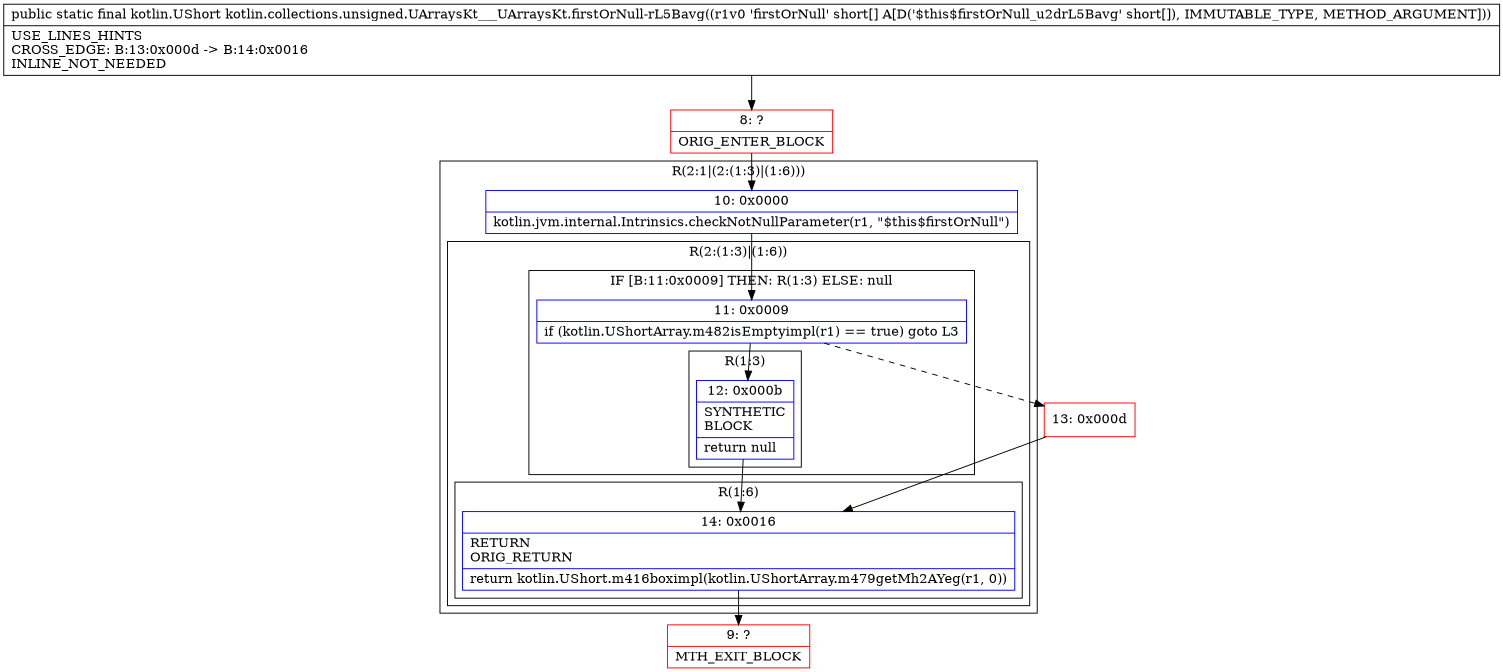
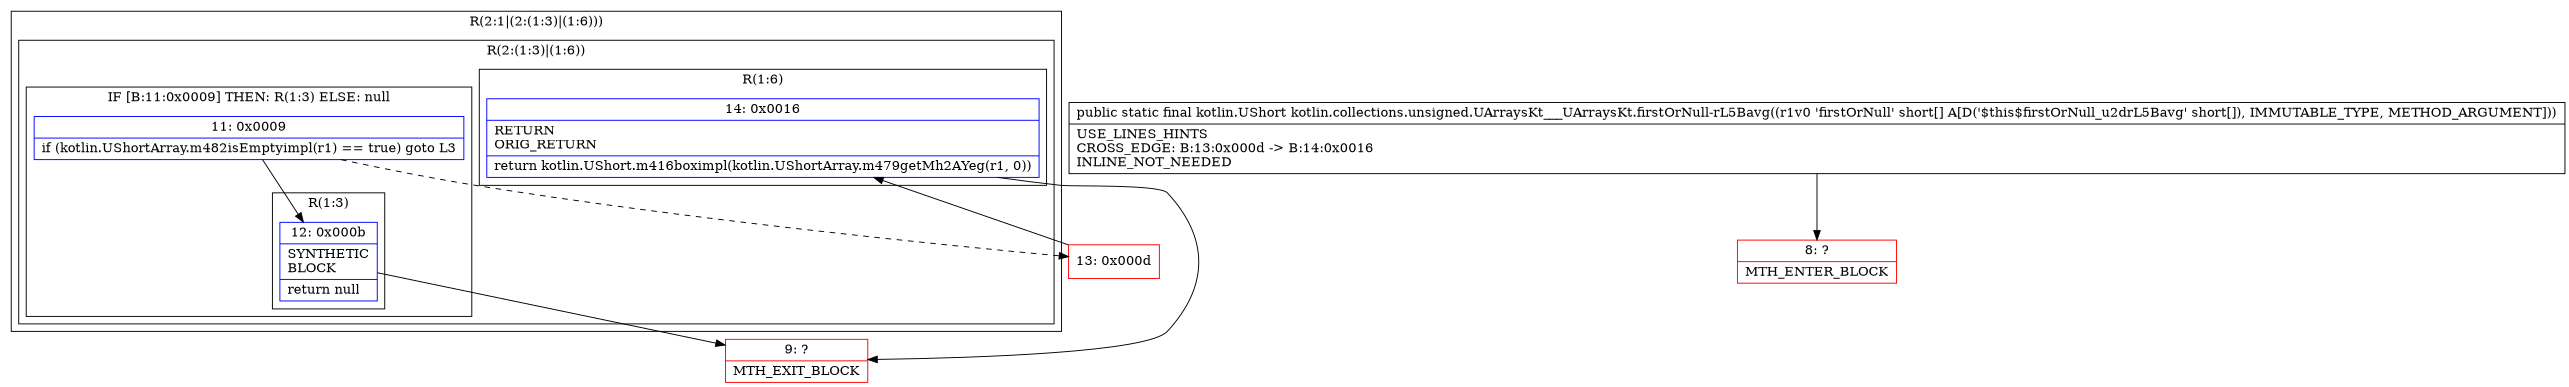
  digraph {
    node [color=blue shape=record]
    n1 [label="{12\:\ 0x000b|SYNTHETIC\lBLOCK\l|return null\l}"]
    n2 [label="{11\:\ 0x0009|if (kotlin.UShortArray.m482isEmptyimpl(r1) == true) goto L3\l}"]
    n3 [label="{14\:\ 0x0016|RETURN\lORIG_RETURN\l|return kotlin.UShort.m416boximpl(kotlin.UShortArray.m479getMh2AYeg(r1, 0))\l}"]
-   n4 [label="{10\:\ 0x0000|kotlin.jvm.internal.Intrinsics.checkNotNullParameter(r1, \"$this$firstOrNull\")\l}"]
    n5 [color=red label="{9\:\ ?|MTH_EXIT_BLOCK\l}"]
    n6 [color=red label="{13\:\ 0x000d}"]
-   n7 [color=red label="{8\:\ ?|ORIG_ENTER_BLOCK\l}"]
+   n7 [color=red label="{8\:\ ?|MTH_ENTER_BLOCK\l}"]
    n8 [label="{public static final kotlin.UShort kotlin.collections.unsigned.UArraysKt___UArraysKt.firstOrNull\-rL5Bavg((r1v0 'firstOrNull' short[] A[D('$this$firstOrNull_u2drL5Bavg' short[]), IMMUTABLE_TYPE, METHOD_ARGUMENT]))  | USE_LINES_HINTS\lCROSS_EDGE: B:13:0x000d \-\> B:14:0x0016\lINLINE_NOT_NEEDED\l}" color=""]
    subgraph cluster_1 {
      label="R(2:1|(2:(1:3)|(1:6)))"
-     n4
      subgraph cluster_2 {
        label="R(2:(1:3)|(1:6))"
        subgraph cluster_3 {
          label="IF [B:11:0x0009] THEN: R(1:3) ELSE: null"
          n2
          subgraph cluster_4 {
            label="R(1:3)"
            n1
          }
        }
        subgraph cluster_5 {
          label="R(1:6)"
          n3
        }
      }
    }
-   n1 -> n3
+   n1 -> n5
    n2 -> n1
    n2 -> n6 [style=dashed]
    n3 -> n5
-   n4 -> n2
    n6 -> n3
-   n7 -> n4
    n8 -> n7
  }
